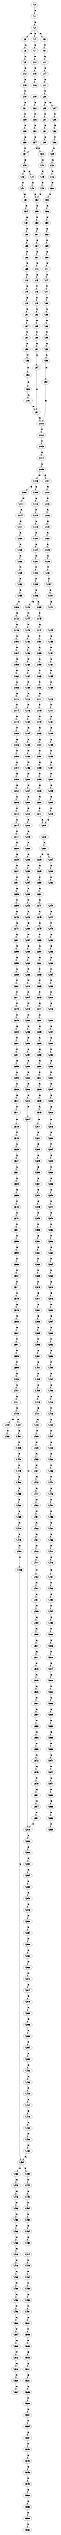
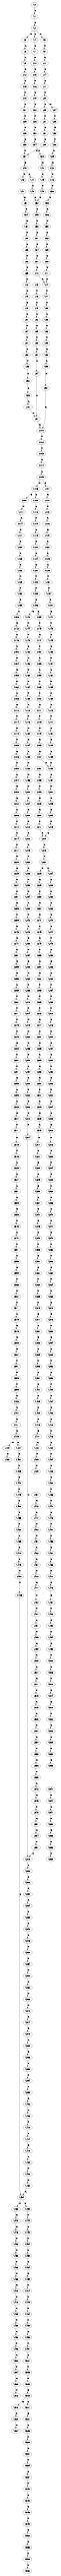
  strict digraph {
    S0
    S1
    S2
    S3
    S4
    S5
    S6
    S7
    S8
    S9
    S10
    S11
    S12
    S13
    S14
    S15
    S16
    S17
    S18
    S19
    S20
    S21
    S22
    S23
    S24
    S25
    S26
    S27
    S28
    S29
    S30
    S31
    S32
    S33
    S34
    S35
    S36
    S37
    S38
    S39
    S40
    S41
    S42
    S43
    S44
    S45
    S46
    S47
    S48
    S49
    S50
    S51
    S52
    S53
    S54
    S55
    S56
    S57
    S58
    S59
    S60
    S61
    S62
    S63
    S64
    S65
    S66
    S67
    S68
    S69
    S70
    S71
    S72
    S73
    S74
    S75
    S76
    S77
    S78
    S79
    S80
    S81
    S82
    S83
    S84
    S85
    S86
    S87
    S88
    S89
    S90
    S91
    S92
    S93
    S94
    S95
    S96
    S97
    S98
    S99
    S100
    S101
    S102
    S103
    S104
    S105
    S106
    S107
    S108
    S109
    S110
    S111
    S112
    S113
    S114
    S115
    S116
    S117
    S118
    S119
    S120
    S121
    S122
    S123
    S124
    S125
    S126
    S127
    S128
    S129
    S130
    S131
    S132
    S133
    S134
    S135
    S136
    S137
    S138
    S139
    S140
    S141
    S142
    S143
    S144
+   S145
    S146
    S147
    S148
    S149
    S150
    S151
    S152
    S153
    S154
    S155
    S156
    S157
    S158
    S159
    S160
    S161
    S162
    S163
    S164
    S165
    S166
    S167
    S168
    S169
    S170
    S171
    S172
    S173
    S174
    S175
    S176
    S177
    S178
    S179
    S180
    S181
    S182
    S183
    S184
    S185
    S186
    S187
    S188
    S189
    S190
    S191
    S192
    S193
    S194
    S195
    S196
    S197
    S198
    S199
    S200
    S201
    S202
    S203
    S204
    S205
    S206
    S207
    S208
    S209
    S210
    S211
    S212
    S213
    S214
    S215
    S216
    S217
    S218
    S219
    S220
    S221
    S222
    S223
    S224
    S225
    S226
    S227
    S228
    S229
    S230
    S231
    S232
    S233
    S234
    S235
+   S236
    S237
    S238
    S239
    S240
    S241
    S242
    S243
    S244
    S245
    S246
    S247
    S248
    S249
    S250
    S251
    S252
    S253
    S254
    S255
    S256
    S257
    S258
    S259
    S260
    S261
    S262
    S263
    S264
    S265
    S266
    S267
    S268
    S269
    S270
    S271
    S272
    S273
    S274
    S275
    S276
    S277
    S278
    S279
    S280
    S281
    S282
    S283
    S284
    S285
    S286
    S287
    S288
    S289
    S290
    S291
    S292
    S293
    S294
    S295
    S296
    S297
    S298
    S299
    S300
    S301
    S302
    S303
    S304
    S305
    S306
    S307
    S308
    S309
    S310
    S311
    S312
    S313
    S314
    S315
    S316
    S317
    S318
    S319
    S320
    S321
    S322
    S323
    S324
    S325
    S326
    S327
    S328
    S329
    S330
    S331
    S332
    S333
    S334
    S335
    S336
    S337
    S338
    S339
    S340
    S341
    S342
    S343
    S344
    S345
    S346
    S347
    S348
    S349
    S350
    S351
    S352
    S353
    S354
    S355
    S356
    S357
    S358
    S359
    n361 [label=S860]
    S361
    S362
    S363
    S364
    S365
    S366
    S367
    S368
    S369
    S370
    S371
    S372
    S373
    S374
    S375
    S376
    S377
    S378
    S379
    S380
    S381
    S382
    S383
    S384
    S385
    S386
    S387
    S388
    S389
    S390
    S391
    S392
    S393
    S394
    S395
    S396
    S397
    S398
    S399
    S400
    S401
    S402
    S403
    S404
    S405
    S406
    S407
    S408
    S409
    S410
    S411
    S412
    S413
    S414
    S415
    S416
    S417
    S418
    S419
    S427
    S420
    S421
    S422
    S423
    S424
    S425
    S426
    S428
    S429
    S430
    S431
    S432
-   S433
    S434
    S435
    S436
    S437
    S438
    S439
    S440
    S441
    S442
    S443
    S444
    S445
    S446
    S447
    S448
    S449
    S450
    S451
    S452
    S453
    S454
    S455
    S456
    S457
    S458
    S459
    S460
    S461
    S462
    S463
    S464
    S465
    S466
    S467
    S468
    S469
    S470
    S471
    S472
    S473
    S474
    S475
    S476
    S477
    S478
    S479
    S480
    S481
    S482
    S483
    S484
    S485
    S486
    S487
    S488
    S489
    S490
    S491
    S492
    S493
    S494
    S495
    S496
    S497
    S498
    S499
    S500
    S501
    S502
    S503
    S504
    S505
    S506
    S507
    S508
    S509
    S510
    S511
    S512
    S513
    S514
    S515
    S516
    S517
    S518
    S519
    S520
    S521
    S522
    S523
    S524
    S525
    S526
    S527
    S528
    S529
    S530
    S531
    S532
    S533
    S534
    S535
    S536
    S537
-   S538
    S539
    S540
    S541
    S542
    S543
    S544
    S545
    S546
    S547
    S548
    S549
    S550
    S551
    S552
    S553
    S554
    S555
    S556
    S557
    S558
    S559
    S560
    S0 -> S1 [label=G]
    S1 -> S2 [label=G]
    S2 -> S3 [label=T]
    S2 -> S4 [label=G]
    S2 -> S5 [label=C]
    S3 -> S6 [label=C]
    S4 -> S7 [label=C]
    S5 -> S8 [label=A]
    S6 -> S9 [label=C]
    S7 -> S10 [label=T]
    S8 -> S11 [label=C]
    S9 -> S12 [label=C]
    S10 -> S13 [label=C]
    S11 -> S14 [label=C]
    S12 -> S15 [label=G]
    S13 -> S16 [label=A]
    S14 -> S17 [label=G]
    S15 -> S18 [label=A]
+   S16 -> S19 [label=C]
    S17 -> S20 [label=A]
    S18 -> S21 [label=G]
    S19 -> S22 [label=G]
    S20 -> S23 [label=G]
    S20 -> S24 [label=A]
    S21 -> S25 [label=T]
    S22 -> S26 [label=T]
    S23 -> S27 [label=T]
    S24 -> S28 [label=T]
    S25 -> S29 [label=C]
    S26 -> S30 [label=C]
    S27 -> S31 [label=C]
    S28 -> S32 [label=G]
    S29 -> S33 [label=C]
    S30 -> S34 [label=C]
    S31 -> S35 [label=C]
    S32 -> S36 [label=T]
    S33 -> S37 [label=A]
    S34 -> S38 [label=A]
    S35 -> S37 [label=A]
    S36 -> S39 [label=A]
    S37 -> S40 [label=G]
    S38 -> S41 [label=G]
    S39 -> S42 [label=G]
    S40 -> S43 [label=T]
    S40 -> S44 [label=C]
    S41 -> S45 [label=C]
    S42 -> S46 [label=T]
-   S43 -> S47 [label=A]
    S44 -> S48 [label=T]
    S45 -> S49 [label=T]
    S46 -> S50 [label=T]
    S47 -> S51 [label=G]
    S48 -> S52 [label=T]
    S49 -> S52 [label=T]
    S50 -> S53 [label=T]
    S51 -> S54 [label=G]
    S52 -> S55 [label=C]
    S53 -> S56 [label=C]
    S54 -> S57 [label=G]
    S55 -> S58 [label=A]
    S56 -> S59 [label=A]
    S57 -> S60 [label=T]
    S58 -> S61 [label=C]
    S59 -> S62 [label=C]
    S60 -> S63 [label=C]
    S61 -> S64 [label=G]
    S62 -> S65 [label=T]
    S63 -> S66 [label=A]
    S64 -> S67 [label=C]
    S65 -> S68 [label=C]
    S66 -> S69 [label=C]
    S67 -> S70 [label=C]
    S68 -> S71 [label=C]
    S69 -> S72 [label=T]
-   S70 -> S73 [label=C]
+   S70 -> S74 [label=C]
    S71 -> S74 [label=T]
    S72 -> S75 [label=C]
    S73 -> S76 [label=T]
    S74 -> S77 [label=T]
    S75 -> S78 [label=G]
    S76 -> S79 [label=T]
    S77 -> S80 [label=T]
    S78 -> S81 [label=C]
    S79 -> S82 [label=C]
    S80 -> S83 [label=C]
    S81 -> S84 [label=T]
    S82 -> S85 [label=A]
    S83 -> S86 [label=A]
    S84 -> S87 [label=T]
    S85 -> S88 [label=T]
    S86 -> S89 [label=T]
    S87 -> S90 [label=C]
    S88 -> S91 [label=C]
    S89 -> S92 [label=C]
    S90 -> S93 [label=A]
    S91 -> S94 [label=C]
    S92 -> S95 [label=C]
    S93 -> S96 [label=T]
    S94 -> S97 [label=A]
    S95 -> S98 [label=A]
    S96 -> S99 [label=C]
    S97 -> S100 [label=G]
    S98 -> S100 [label=G]
    S99 -> S101 [label=C]
    S100 -> S102 [label=A]
    S101 -> S97 [label=A]
    S102 -> S103 [label=A]
    S103 -> S104 [label=C]
    S104 -> S105 [label=C]
    S105 -> S106 [label=A]
    S105 -> S107 [label=G]
    S106 -> S108 [label=G]
    S106 -> S109 [label=C]
    S107 -> S110 [label=G]
    S108 -> S111 [label=A]
    S109 -> S112 [label=C]
    S110 -> S113 [label=A]
    S111 -> S114 [label=C]
    S112 -> S115 [label=A]
    S113 -> S116 [label=C]
    S114 -> S117 [label=T]
    S115 -> S118 [label=C]
    S116 -> S119 [label=G]
    S117 -> S120 [label=C]
    S118 -> S121 [label=C]
    S119 -> S122 [label=C]
    S120 -> S123 [label=C]
    S121 -> S124 [label=C]
    S122 -> S125 [label=C]
    S123 -> S126 [label=C]
    S124 -> S127 [label=C]
    S125 -> S128 [label=C]
    S126 -> S129 [label=A]
    S127 -> S130 [label=T]
    S128 -> S131 [label=A]
    S129 -> S132 [label=T]
    S130 -> S133 [label=T]
    S131 -> S134 [label=T]
    S132 -> S135 [label=C]
    S133 -> S136 [label=C]
    S134 -> S137 [label=C]
    S135 -> S138 [label=T]
    S136 -> S139 [label=C]
    S136 -> S140 [label=G]
    S137 -> S141 [label=G]
    S138 -> S142 [label=G]
    S139 -> S143 [label=T]
    S140 -> S144 [label=A]
+   S141 -> S145 [label=T]
    S142 -> S146 [label=C]
    S143 -> S147 [label=G]
    S144 -> S148 [label=T]
+   S145 -> S149 [label=C]
    S146 -> S150 [label=C]
    S147 -> S151 [label=T]
    S148 -> S152 [label=C]
    S149 -> S153 [label=C]
    S150 -> S154 [label=A]
    S151 -> S155 [label=C]
    S152 -> S156 [label=G]
    S153 -> S157 [label=T]
    S154 -> S158 [label=G]
    S155 -> S159 [label=C]
    S156 -> S160 [label=T]
    S157 -> S161 [label=C]
    S158 -> S162 [label=T]
    S159 -> S163 [label=T]
    S160 -> S164 [label=T]
    S161 -> S165 [label=T]
    S162 -> S166 [label=C]
    S163 -> S167 [label=T]
    S164 -> S168 [label=T]
    S165 -> S169 [label=T]
    S166 -> S170 [label=G]
    S167 -> S171 [label=G]
    S168 -> S172 [label=G]
+   S169 -> S173 [label=C]
    S170 -> S174 [label=T]
    S171 -> S175 [label=T]
    S172 -> S176 [label=T]
    S173 -> S177 [label=T]
    S174 -> S178 [label=A]
    S175 -> S179 [label=A]
    S176 -> S180 [label=A]
    S177 -> S181 [label=C]
    S178 -> S182 [label=A]
    S179 -> S183 [label=G]
    S180 -> S184 [label=G]
    S181 -> S185 [label=G]
    S182 -> S186 [label=G]
    S183 -> S187 [label=G]
    S184 -> S188 [label=G]
    S185 -> S189 [label=G]
    S186 -> S190 [label=A]
-   S187 -> S191 [label=A]
+   S187 -> S193 [label=A]
    S188 -> S192 [label=A]
    S189 -> S193 [label=A]
    S190 -> S194 [label=C]
    S191 -> S195 [label=G]
    S192 -> S196 [label=A]
    S193 -> S197 [label=G]
    S194 -> S198 [label=G]
    S195 -> S199 [label=A]
    S196 -> S200 [label=A]
    S197 -> S201 [label=A]
    S198 -> S202 [label=G]
    S199 -> S203 [label=G]
    S200 -> S204 [label=G]
    S201 -> S205 [label=G]
    S202 -> S206 [label=C]
    S203 -> S207 [label=G]
    S204 -> S208 [label=G]
    S205 -> S209 [label=G]
    S206 -> S210 [label=T]
    S207 -> S211 [label=T]
    S208 -> S212 [label=T]
    S209 -> S213 [label=T]
    S210 -> S214 [label=C]
    S211 -> S215 [label=C]
    S212 -> S216 [label=C]
    S213 -> S215 [label=C]
    S214 -> S217 [label=T]
+   S215 -> S218 [label=C]
    S216 -> S219 [label=C]
    S217 -> S220 [label=C]
    S218 -> S221 [label=C]
    S219 -> S222 [label=C]
    S220 -> S223 [label=G]
    S221 -> S224 [label=A]
    S221 -> S225 [label=G]
    S222 -> S226 [label=G]
    S223 -> S227 [label=A]
    S224 -> S228 [label=G]
    S225 -> S229 [label=G]
    S226 -> S230 [label=A]
    S227 -> S231 [label=A]
    S228 -> S232 [label=A]
    S229 -> S233 [label=A]
    S230 -> S234 [label=A]
    S231 -> S235 [label=G]
+   S232 -> S236 [label=G]
    S233 -> S237 [label=G]
    S234 -> S238 [label=G]
    S235 -> S239 [label=T]
+   S236 -> S240 [label=C]
    S237 -> S241 [label=G]
    S238 -> S242 [label=T]
    S239 -> S243 [label=C]
    S240 -> S244 [label=C]
    S241 -> S245 [label=C]
    S242 -> S246 [label=C]
    S243 -> S247 [label=G]
    S244 -> S248 [label=A]
    S245 -> S249 [label=G]
    S246 -> S250 [label=G]
    S247 -> S251 [label=C]
    S248 -> S252 [label=C]
    S249 -> S253 [label=T]
    S250 -> S254 [label=A]
    S251 -> S255 [label=G]
    S252 -> S256 [label=G]
    S253 -> S257 [label=G]
    S254 -> S258 [label=G]
    S255 -> S259 [label=G]
    S256 -> S260 [label=G]
    S257 -> S261 [label=G]
    S258 -> S262 [label=G]
    S259 -> S263 [label=C]
    S260 -> S264 [label=T]
    S261 -> S265 [label=T]
    S262 -> S266 [label=T]
    S263 -> S267 [label=T]
    S264 -> S268 [label=T]
    S265 -> S269 [label=A]
    S266 -> S270 [label=A]
    S267 -> S271 [label=A]
    S268 -> S272 [label=A]
    S269 -> S273 [label=T]
    S270 -> S274 [label=T]
    S271 -> S275 [label=T]
    S272 -> S276 [label=C]
    S273 -> S277 [label=G]
    S274 -> S278 [label=A]
    S275 -> S279 [label=A]
+   S276 -> S280 [label=T]
    S277 -> S281 [label=A]
    S278 -> S282 [label=A]
    S279 -> S283 [label=G]
    S280 -> S284 [label=G]
    S281 -> S285 [label=G]
    S282 -> S286 [label=G]
    S283 -> S287 [label=T]
    S284 -> S288 [label=C]
    S285 -> S289 [label=C]
    S286 -> S290 [label=T]
    S287 -> S291 [label=A]
    S288 -> S292 [label=A]
    S289 -> S293 [label=G]
    S290 -> S294 [label=C]
    S291 -> S295 [label=G]
    S292 -> S296 [label=G]
    S293 -> S297 [label=G]
    S294 -> S298 [label=G]
    S295 -> S299 [label=C]
    S296 -> S300 [label=A]
    S297 -> S301 [label=T]
    S298 -> S302 [label=T]
    S299 -> S303 [label=C]
    S300 -> S304 [label=C]
    S301 -> S305 [label=C]
    S302 -> S306 [label=G]
    S303 -> S307 [label=G]
    S304 -> S308 [label=G]
    S305 -> S309 [label=G]
    S306 -> S310 [label=G]
    S307 -> S311 [label=A]
    S308 -> S312 [label=G]
    S309 -> S313 [label=C]
    S310 -> S314 [label=T]
    S311 -> S315 [label=A]
    S312 -> S316 [label=A]
    S313 -> S317 [label=A]
    S314 -> S318 [label=A]
    S315 -> S319 [label=A]
    S316 -> S320 [label=C]
    S317 -> S321 [label=C]
    S318 -> S322 [label=C]
    S319 -> S323 [label=C]
    S320 -> S324 [label=A]
    S321 -> S325 [label=G]
    S322 -> S326 [label=C]
    S323 -> S327 [label=C]
    S324 -> S328 [label=C]
    S325 -> S329 [label=C]
    S326 -> S330 [label=G]
    S327 -> S331 [label=C]
    S328 -> S332 [label=A]
    S329 -> S333 [label=G]
    S330 -> S334 [label=G]
    S331 -> S335 [label=C]
    S332 -> S336 [label=C]
    S333 -> S337 [label=C]
    S334 -> S338 [label=T]
    S335 -> S339 [label=G]
    S336 -> S340 [label=C]
    S337 -> S341 [label=G]
    S338 -> S342 [label=G]
    S339 -> S343 [label=A]
    S340 -> S344 [label=T]
    S341 -> S345 [label=G]
    S342 -> S346 [label=G]
    S343 -> S347 [label=C]
    S344 -> S348 [label=C]
    S345 -> S349 [label=C]
    S346 -> S350 [label=T]
    S347 -> S351 [label=T]
    S348 -> S352 [label=T]
    S349 -> S353 [label=T]
    S350 -> S354 [label=T]
    S351 -> S355 [label=A]
    S352 -> S356 [label=A]
    S353 -> S357 [label=G]
    S354 -> S358 [label=A]
    S355 -> S359 [label=G]
    S356 -> n361 [label=G]
    S357 -> S361 [label=G]
    S358 -> S362 [label=G]
    S359 -> S363 [label=A]
    n361 -> S364 [label=A]
    S361 -> S365 [label=A]
    S362 -> S366 [label=A]
    S363 -> S367 [label=A]
    S364 -> S368 [label=A]
    S365 -> S369 [label=A]
    S366 -> S370 [label=A]
    S367 -> S371 [label=T]
    S368 -> S372 [label=C]
    S369 -> S373 [label=T]
    S370 -> S374 [label=G]
    S371 -> S375 [label=C]
    S372 -> S376 [label=G]
    S373 -> S377 [label=G]
    S374 -> S378 [label=G]
    S375 -> S379 [label=G]
    S376 -> S380 [label=A]
    S377 -> S381 [label=G]
    S378 -> S382 [label=G]
    S379 -> S383 [label=G]
    S380 -> S384 [label=G]
    S381 -> S385 [label=G]
    S382 -> S386 [label=G]
    S383 -> S387 [label=G]
    S384 -> S388 [label=G]
    S385 -> S389 [label=G]
    S386 -> S390 [label=G]
    S387 -> S391 [label=T]
    S388 -> S392 [label=T]
    S389 -> S393 [label=T]
    S390 -> S394 [label=T]
    S391 -> S395 [label=A]
    S392 -> S396 [label=G]
    S393 -> S397 [label=C]
    S394 -> S398 [label=C]
    S395 -> S399 [label=T]
    S396 -> S400 [label=T]
    S397 -> S401 [label=C]
    S398 -> S402 [label=C]
    S399 -> S403 [label=C]
    S400 -> S404 [label=C]
    S401 -> S405 [label=G]
    S402 -> S406 [label=G]
    S403 -> S407 [label=C]
    S404 -> S408 [label=C]
    S405 -> S409 [label=C]
    S406 -> S410 [label=T]
    S407 -> S411 [label=C]
    S408 -> S412 [label=C]
    S409 -> S413 [label=C]
    S410 -> S414 [label=C]
    S411 -> S415 [label=G]
    S412 -> S416 [label=T]
    S413 -> S417 [label=G]
    S414 -> S418 [label=G]
    S415 -> S419 [label=T]
    S415 -> S427 [label=A]
    S416 -> S420 [label=G]
    S417 -> S421 [label=G]
    S418 -> S422 [label=G]
    S419 -> S423 [label=A]
    S427 -> S431 [label=G]
    S420 -> S424 [label=T]
    S421 -> S425 [label=A]
    S422 -> S426 [label=A]
    S424 -> S428 [label=C]
    S425 -> S429 [label=A]
    S426 -> S430 [label=A]
    S428 -> S432 [label=C]
-   S429 -> S433 [label=C]
    S430 -> S434 [label=C]
    S431 -> S435 [label=T]
    S432 -> S436 [label=T]
-   S433 -> S437 [label=T]
    S434 -> S438 [label=A]
    S434 -> S439 [label=T]
    S435 -> S440 [label=G]
    S436 -> S441 [label=A]
    S437 -> S442 [label=G]
    S438 -> S443 [label=G]
    S439 -> S444 [label=A]
    S440 -> S445 [label=T]
    S441 -> S446 [label=C]
    S442 -> S447 [label=C]
    S443 -> S448 [label=G]
    S444 -> S449 [label=C]
    S445 -> S450 [label=C]
    S446 -> S451 [label=T]
    S447 -> S452 [label=A]
    S448 -> S453 [label=A]
    S449 -> S454 [label=A]
    S450 -> S455 [label=G]
    S451 -> S456 [label=A]
    S452 -> S457 [label=A]
    S453 -> S458 [label=A]
    S454 -> S459 [label=A]
    S455 -> S460 [label=T]
    S456 -> S461 [label=C]
    S457 -> S462 [label=C]
    S458 -> S463 [label=T]
    S459 -> S464 [label=C]
    S460 -> S465 [label=C]
    S461 -> S466 [label=C]
    S462 -> S467 [label=C]
    S463 -> S468 [label=A]
    S464 -> S469 [label=G]
    S465 -> S470 [label=G]
    S466 -> S471 [label=A]
    S467 -> S472 [label=A]
    S468 -> S473 [label=G]
+   S469 -> S474 [label=A]
    S470 -> S475 [label=G]
    S471 -> S476 [label=G]
    S472 -> S477 [label=G]
    S473 -> S478 [label=T]
    S474 -> S479 [label=A]
    S475 -> S480 [label=A]
    S476 -> S481 [label=G]
    S477 -> S482 [label=A]
    S478 -> S483 [label=C]
    S479 -> S484 [label=A]
    S480 -> S485 [label=A]
    S481 -> S486 [label=A]
    S482 -> S487 [label=A]
    S483 -> S488 [label=T]
    S484 -> S489 [label=A]
    S485 -> S434 [label=C]
    S486 -> S490 [label=G]
    S487 -> S491 [label=C]
    S488 -> S492 [label=C]
    S489 -> S493 [label=C]
    S490 -> S494 [label=A]
    S491 -> S495 [label=A]
    S492 -> S496 [label=T]
    S493 -> S497 [label=A]
    S494 -> S498 [label=G]
    S495 -> S499 [label=G]
    S496 -> S500 [label=C]
    S497 -> S501 [label=G]
    S498 -> S502 [label=T]
    S499 -> S503 [label=C]
    S500 -> S504 [label=T]
    S501 -> S505 [label=A]
    S502 -> S506 [label=C]
    S503 -> S507 [label=C]
    S504 -> S508 [label=G]
    S505 -> S509 [label=A]
    S506 -> S510 [label=A]
    S507 -> S511 [label=G]
    S508 -> S512 [label=A]
    S509 -> S513 [label=G]
    S510 -> S514 [label=G]
    S511 -> S515 [label=T]
-   S512 -> S516 [label=G]
+   S513 -> S516 [label=G]
    S513 -> S517 [label=G]
    S514 -> S518 [label=G]
    S515 -> S519 [label=C]
    S516 -> S520 [label=T]
    S517 -> S521 [label=G]
    S518 -> S522 [label=A]
    S519 -> S523 [label=C]
    S520 -> S524 [label=A]
    S521 -> S525 [label=G]
    S522 -> S526 [label=C]
    S523 -> S527 [label=T]
    S525 -> S528 [label=T]
    S526 -> S529 [label=C]
    S527 -> S530 [label=C]
    S528 -> S531 [label=C]
    S529 -> S532 [label=A]
    S530 -> S533 [label=T]
    S531 -> S534 [label=T]
    S532 -> S535 [label=G]
    S533 -> S536 [label=G]
    S534 -> S537 [label=C]
-   S535 -> S538 [label=T]
    S536 -> S539 [label=T]
    S537 -> S540 [label=T]
-   S538 -> S541 [label=C]
    S539 -> S542 [label=C]
    S540 -> S543 [label=C]
    S541 -> S544 [label=T]
    S542 -> S545 [label=G]
    S543 -> S546 [label=G]
    S544 -> S547 [label=C]
    S545 -> S548 [label=T]
    S546 -> S549 [label=A]
    S547 -> S550 [label=T]
    S548 -> S551 [label=G]
    S549 -> S552 [label=G]
    S550 -> S553 [label=G]
    S551 -> S554 [label=G]
    S552 -> S555 [label=G]
    S553 -> S556 [label=T]
    S554 -> S557 [label=T]
    S555 -> S558 [label=T]
    S556 -> S559 [label=A]
    S557 -> S318 [label=A]
    S558 -> S560 [label=A]
  }
